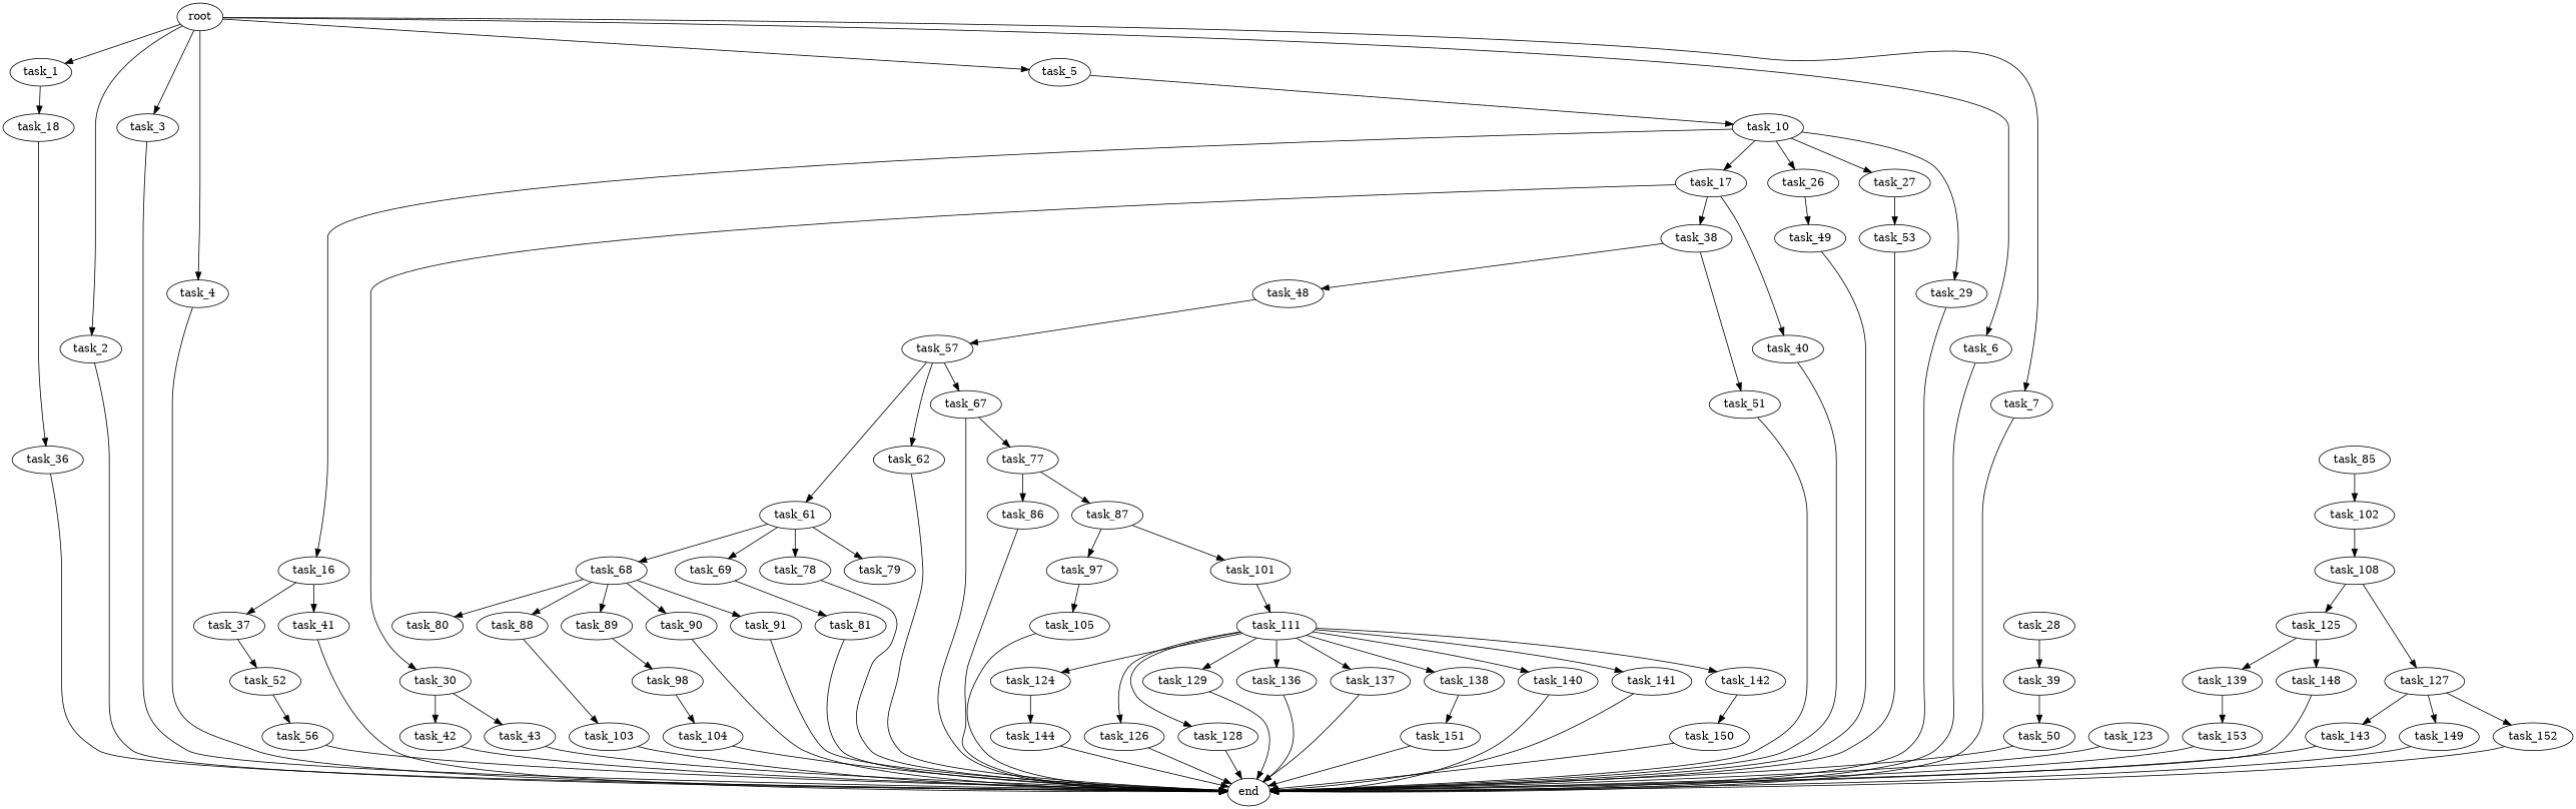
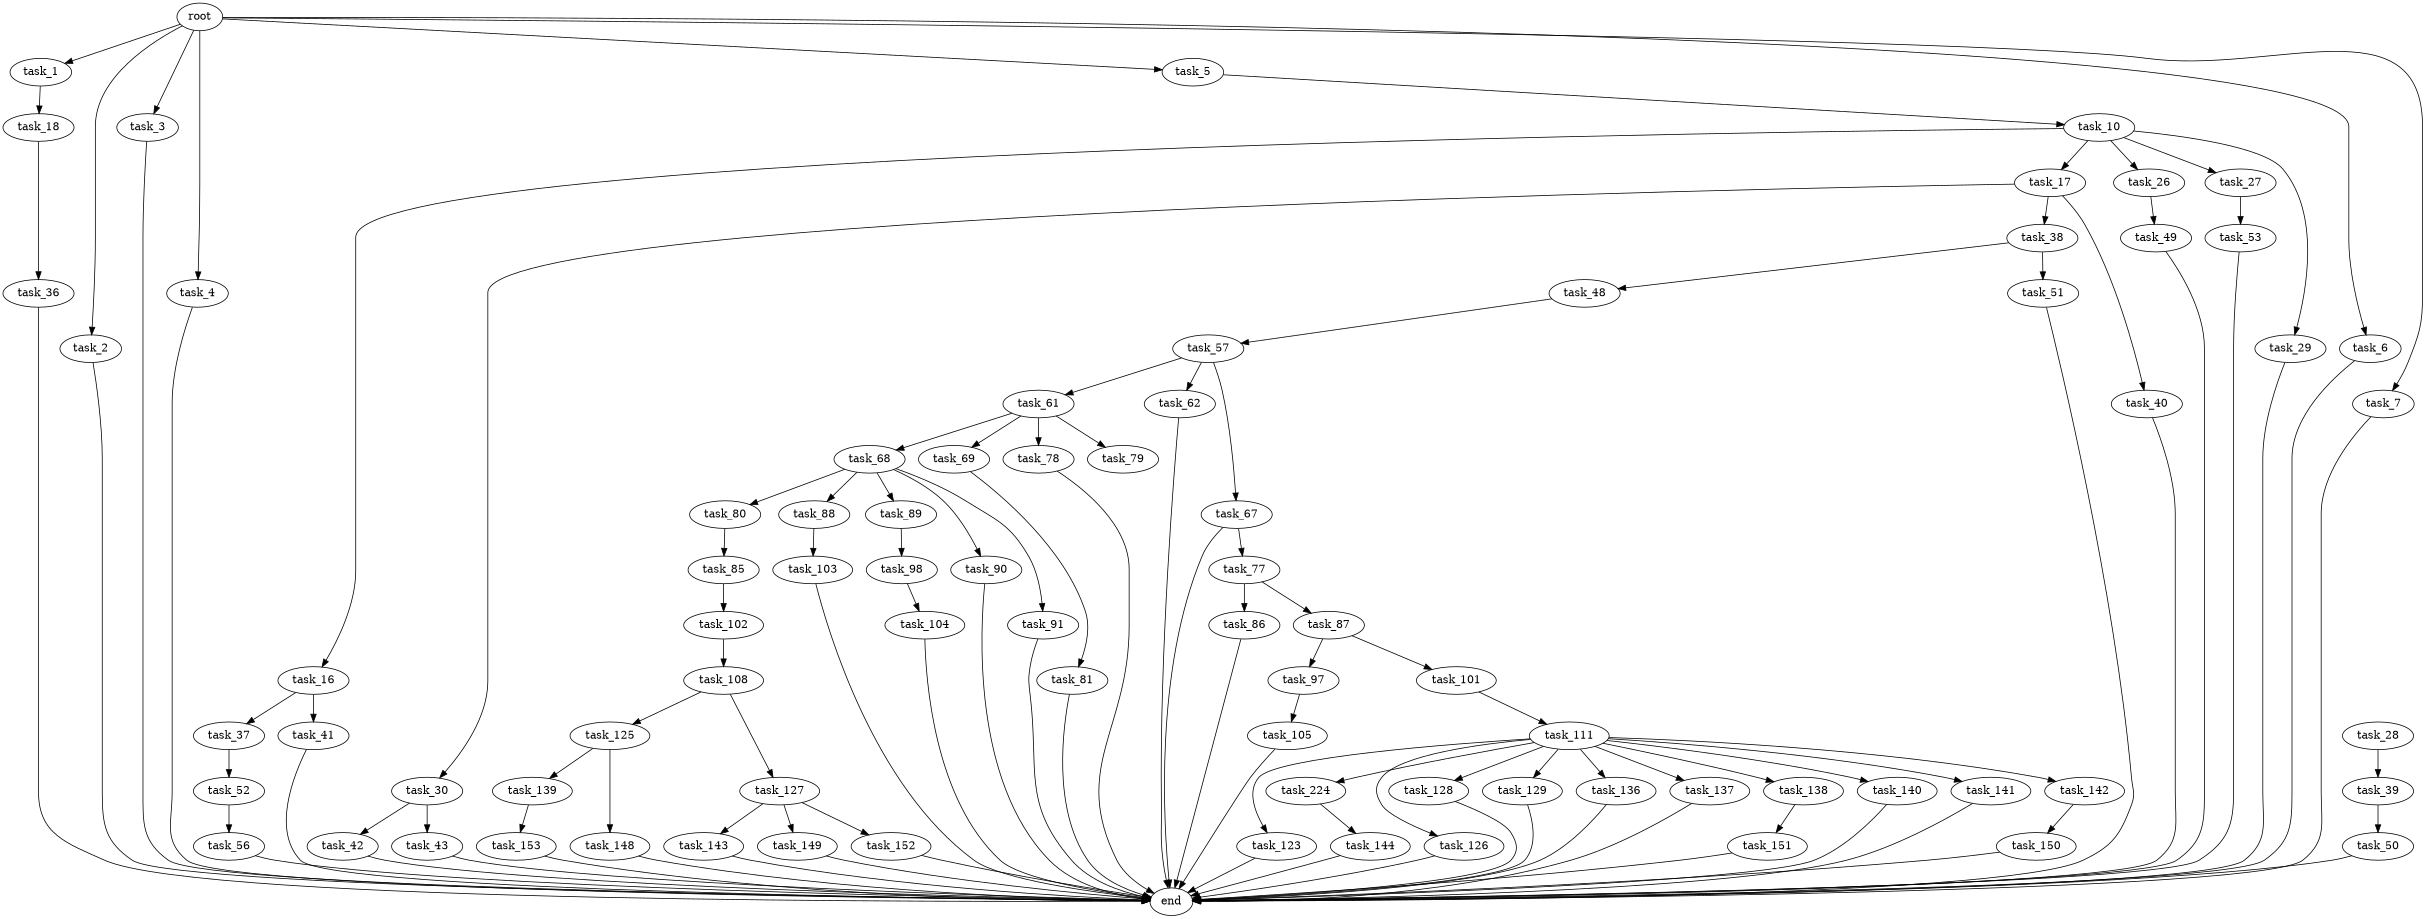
  digraph {
    root
    task_1
    task_2
    task_3
    task_4
    task_5
    task_6
    task_7
    task_18
    end
    task_10
    task_36
    task_16
    task_17
    task_26
    task_27
    task_29
    task_37
    task_41
    task_30
    task_38
    task_40
    task_49
    task_53
    task_28
    task_39
    task_52
    task_42
    task_43
    task_48
    task_51
    task_50
    task_56
    task_57
    task_61
    task_62
    task_67
    task_68
    task_69
    task_78
    task_79
    task_77
    task_80
    task_88
    task_89
    task_90
    task_91
    task_81
    task_86
    task_87
    task_85
    task_103
    task_98
    task_97
    task_101
    task_102
    task_108
    task_105
    task_111
    task_104
    task_123
-   task_124
+   task_124 [label=task_224]
    task_126
    task_128
    task_129
    task_136
    task_137
    task_138
    task_140
    task_141
    task_142
    task_125
    task_127
    task_139
    task_148
    task_143
    task_149
    task_152
    task_144
    task_151
    task_150
    task_153
    root -> task_1
    root -> task_2
    root -> task_3
    root -> task_4
    root -> task_5
    root -> task_6
    root -> task_7
    task_1 -> task_18
    task_2 -> end
    task_3 -> end
    task_4 -> end
    task_5 -> task_10
    task_6 -> end
    task_7 -> end
    task_18 -> task_36
    task_10 -> task_16
    task_10 -> task_17
    task_10 -> task_26
    task_10 -> task_27
    task_10 -> task_29
    task_36 -> end
    task_16 -> task_37
    task_16 -> task_41
    task_17 -> task_30
    task_17 -> task_38
    task_17 -> task_40
    task_26 -> task_49
    task_27 -> task_53
    task_29 -> end
    task_37 -> task_52
    task_41 -> end
    task_30 -> task_42
    task_30 -> task_43
    task_38 -> task_48
    task_38 -> task_51
    task_40 -> end
    task_49 -> end
    task_53 -> end
    task_28 -> task_39
    task_39 -> task_50
    task_52 -> task_56
    task_42 -> end
    task_43 -> end
    task_48 -> task_57
    task_51 -> end
    task_50 -> end
    task_56 -> end
    task_57 -> task_61
    task_57 -> task_62
    task_57 -> task_67
    task_61 -> task_68
    task_61 -> task_69
    task_61 -> task_78
    task_61 -> task_79
    task_62 -> end
    task_67 -> end
    task_67 -> task_77
    task_68 -> task_80
    task_68 -> task_88
    task_68 -> task_89
    task_68 -> task_90
    task_68 -> task_91
    task_69 -> task_81
    task_78 -> end
    task_77 -> task_86
    task_77 -> task_87
+   task_80 -> task_85
    task_88 -> task_103
    task_89 -> task_98
    task_90 -> end
    task_91 -> end
    task_81 -> end
    task_86 -> end
    task_87 -> task_97
    task_87 -> task_101
    task_85 -> task_102
    task_103 -> end
    task_98 -> task_104
    task_97 -> task_105
    task_101 -> task_111
    task_102 -> task_108
    task_108 -> task_125
    task_108 -> task_127
    task_105 -> end
+   task_111 -> task_123
    task_111 -> task_124
    task_111 -> task_126
    task_111 -> task_128
    task_111 -> task_129
    task_111 -> task_136
    task_111 -> task_137
    task_111 -> task_138
    task_111 -> task_140
    task_111 -> task_141
    task_111 -> task_142
    task_104 -> end
    task_123 -> end
    task_124 -> task_144
    task_126 -> end
    task_128 -> end
    task_129 -> end
    task_136 -> end
    task_137 -> end
    task_138 -> task_151
    task_140 -> end
    task_141 -> end
    task_142 -> task_150
    task_125 -> task_139
    task_125 -> task_148
    task_127 -> task_143
    task_127 -> task_149
    task_127 -> task_152
    task_139 -> task_153
    task_148 -> end
    task_143 -> end
    task_149 -> end
    task_152 -> end
    task_144 -> end
    task_151 -> end
    task_150 -> end
    task_153 -> end
  }
